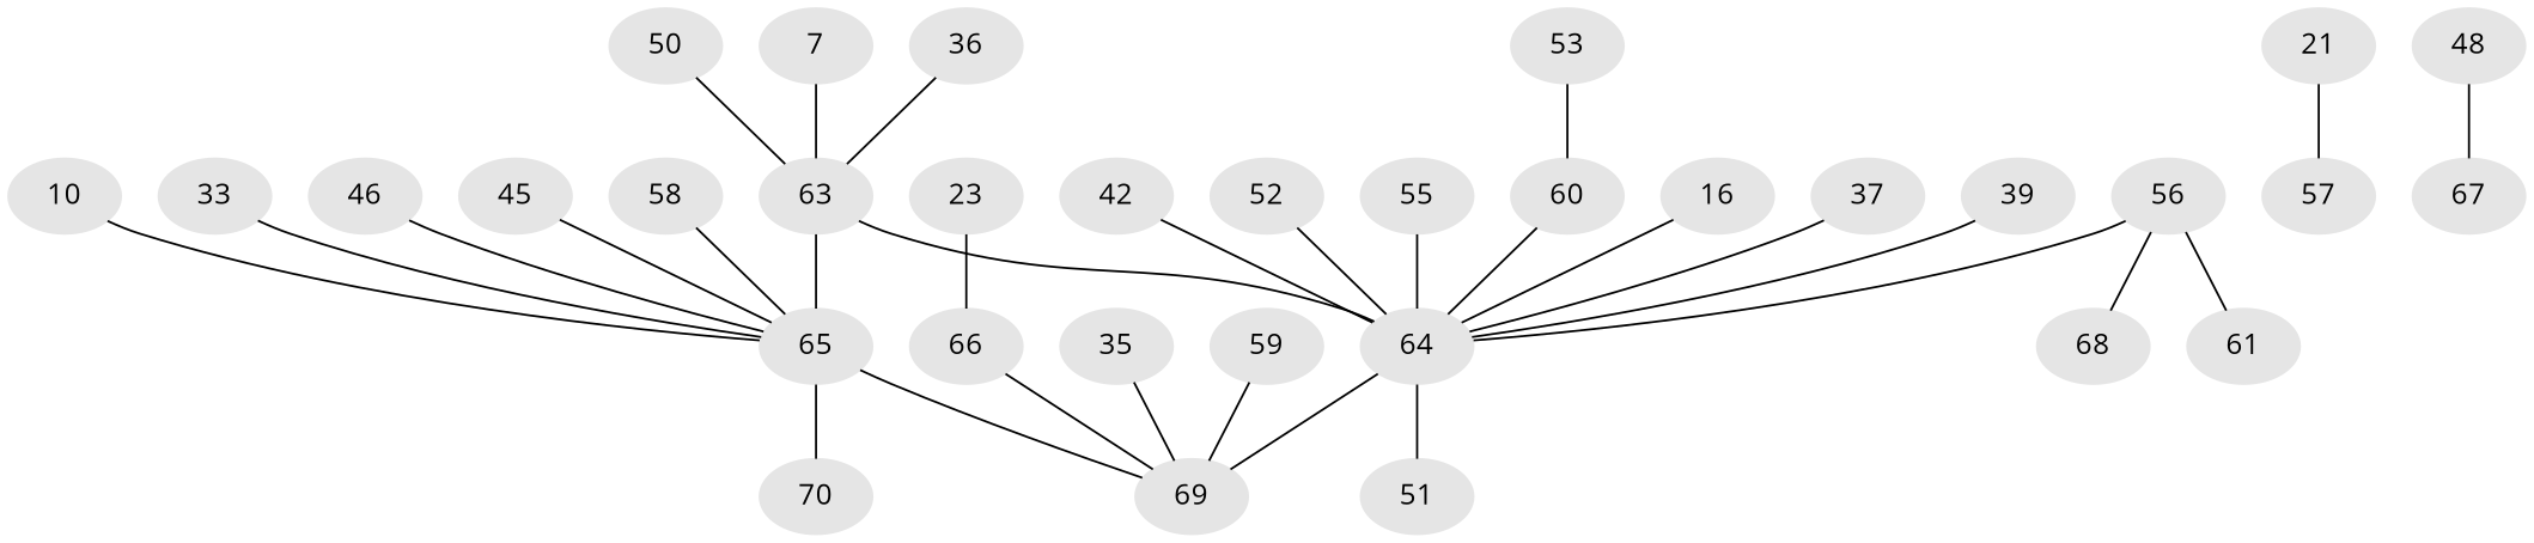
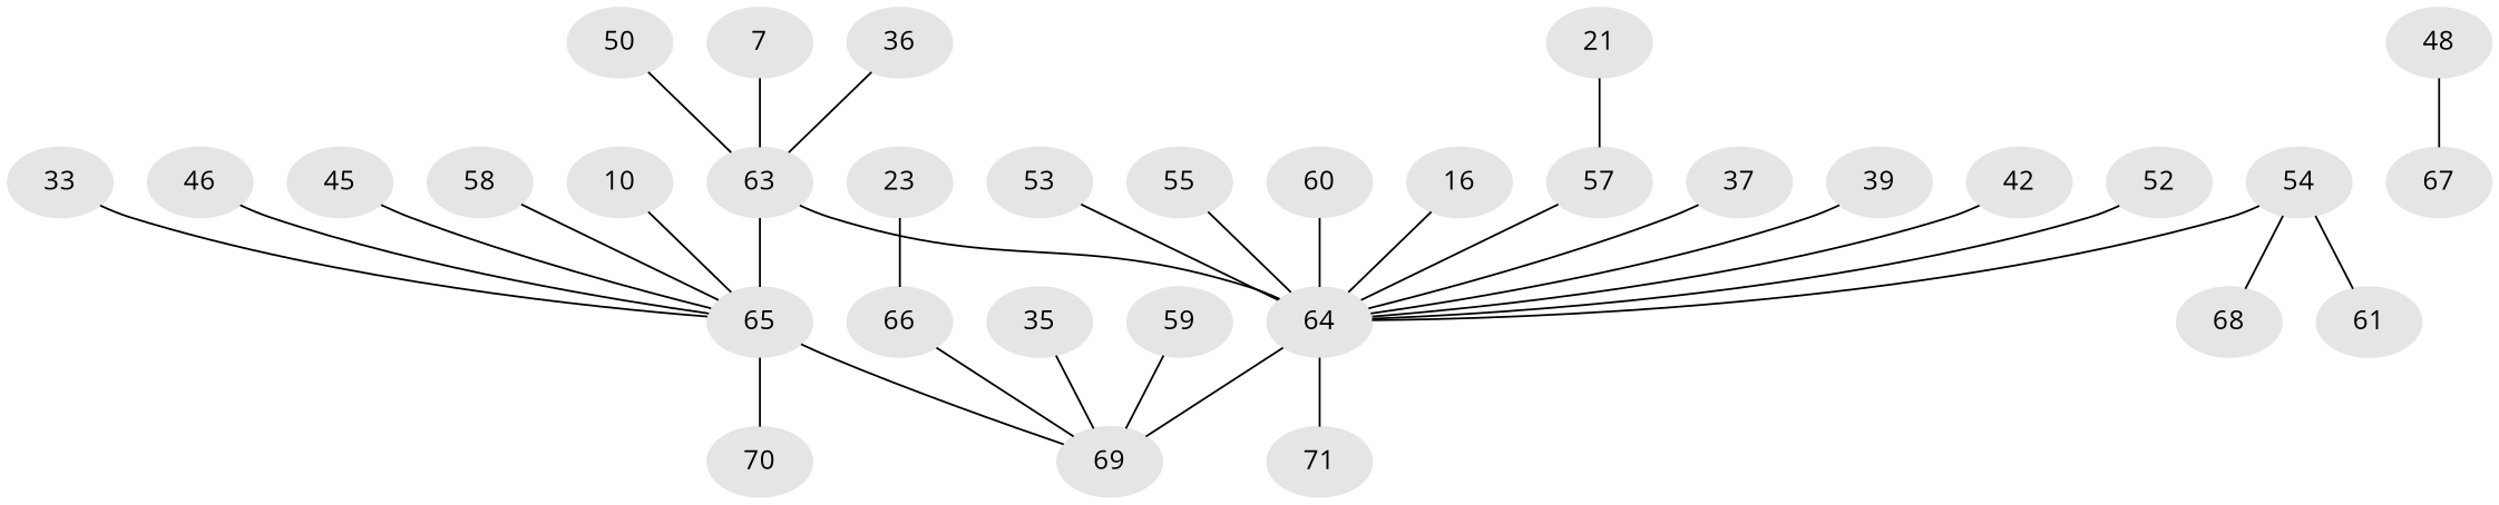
  graph {
    fontname="Open Sans"
    node [color=gray90 fontname="Open Sans" style=filled]
    edge [fontname="Open Sans"]
    63 [super="+10+17"]
    64 [super="+2+15"]
    65 [super="+28+62"]
    7
    69 [super="+41+32"]
-   71 [label=51]
+   71
    16
    70
    n9 [label=10]
    21
    57
    66 [super="+54"]
    23
    33
    35
    36
    37
    39
    42 [super="+18"]
    n20 [label=46 super="+24"]
    45
    48 [super="+8+11+25"]
    67
    50 [super="+40"]
    52
    53
    55
-   56 [super="+22+51+46"]
+   56 [super="+22+51+46" label=54]
    61
    68
    58
    59
    60
    63 -- 64 [weight=3]
    63 -- 65 [weight=5]
    64 -- 69 [weight=3]
    64 -- 71
    65 -- 69 [weight=2]
    65 -- 70
    7 -- 63
    16 -- 64
    n9 -- 65
    21 -- 57
+   57 -- 64
    66 -- 69
    23 -- 66
    33 -- 65
    35 -- 69
    36 -- 63
    37 -- 64
    39 -- 64
    42 -- 64
    n20 -- 65
    45 -- 65
    48 -- 67
    50 -- 63
    52 -- 64
-   53 -- 60
+   53 -- 64
    55 -- 64
    56 -- 64 [weight=2]
    56 -- 61
    56 -- 68
    58 -- 65
    59 -- 69
    60 -- 64
  }
